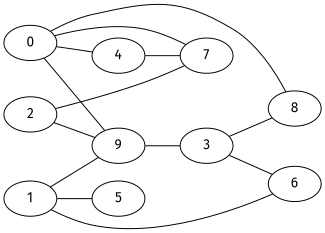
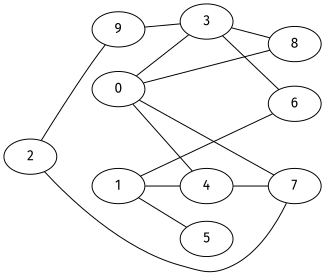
  graph {
    fontname="Fira Sans"
    rankdir=LR
    node [fontname="Fira Sans"]
    edge [fontname="Fira Sans"]
    0
    4
    8
    9
    7
    3
    1
    5
    6
    2
    0 -- 4
    0 -- 8
-   0 -- 9
+   0 -- 3
    0 -- 7
    4 -- 7
    9 -- 3
    3 -- 8
    3 -- 6
-   1 -- 9
+   1 -- 4
    1 -- 5
    1 -- 6
    2 -- 9
    2 -- 7
  }
